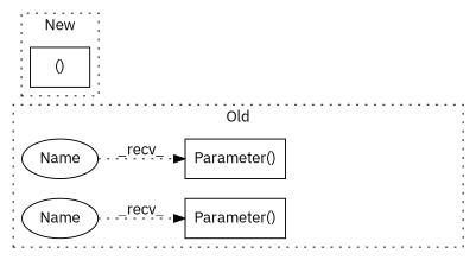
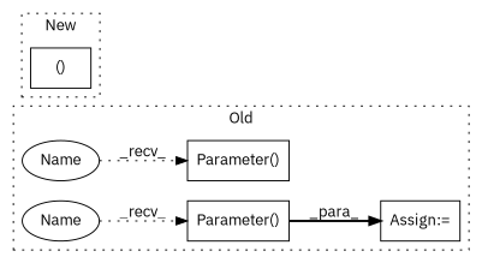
  digraph {
    rankdir=LR
    fontname="IBM Plex Sans"
    node [a=75 l="13,1" shape=box fontname="IBM Plex Sans"]
    edge [style=dotted fontname="IBM Plex Sans"]
    n1 [label="Parameter()" s="6772,6801"]
+   n2 [a=68 l=3 label="Assign:=" s=6769]
    n3 [label="Parameter()" s="6711,6745"]
    n4 [a=87 l=2 label=Name s=6711 shape=ellipse]
    n5 [a=87 l=2 label=Name s=6772 shape=ellipse]
    n6 [a=54 l=10 label="()" s=6774]
    subgraph cluster_1 {
      label=Old
      style=dotted
      n1
+     n2
      n3
      n4
      n5
    }
    subgraph cluster_2 {
      label=New
      style=dotted
      n6
    }
+   n1 -> n2 [label=_para_ style=bold]
    n4 -> n3 [label=_recv_]
    n5 -> n1 [label=_recv_]
  }
